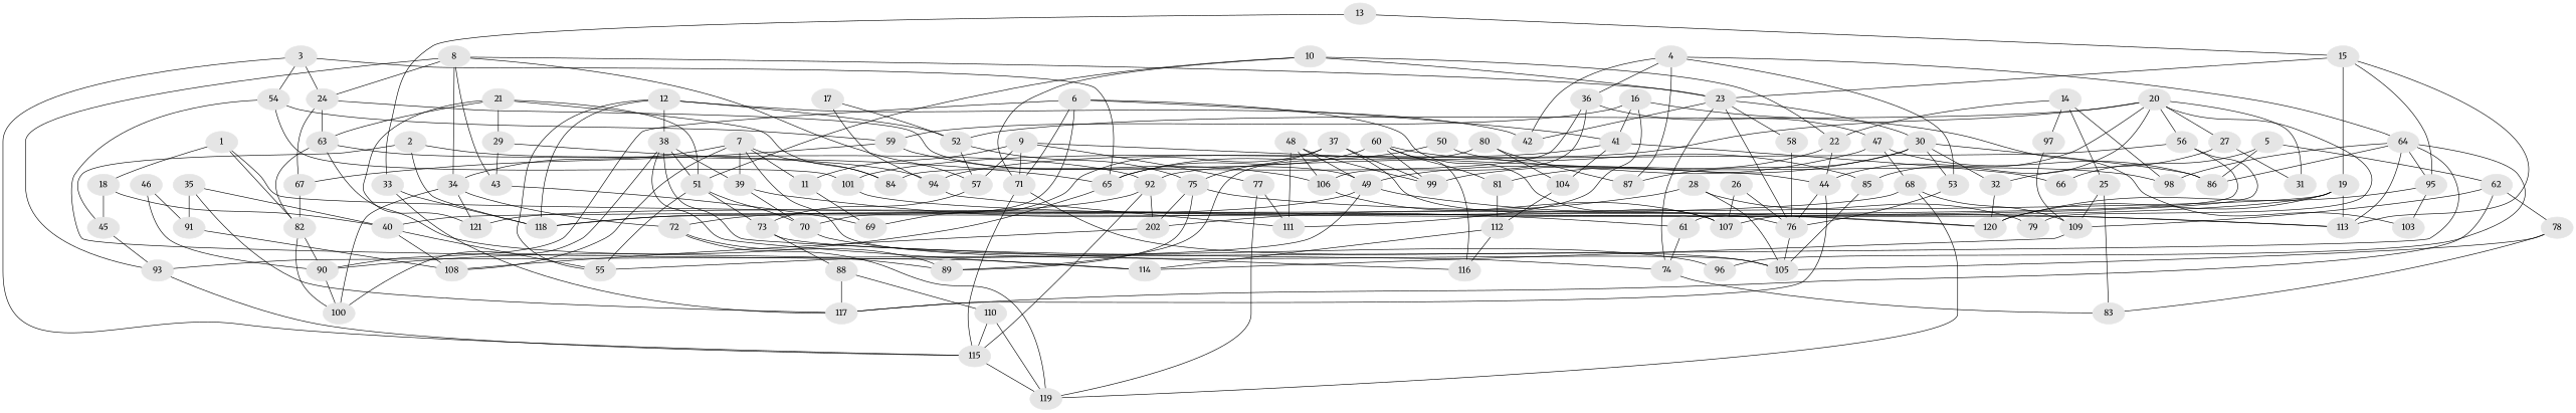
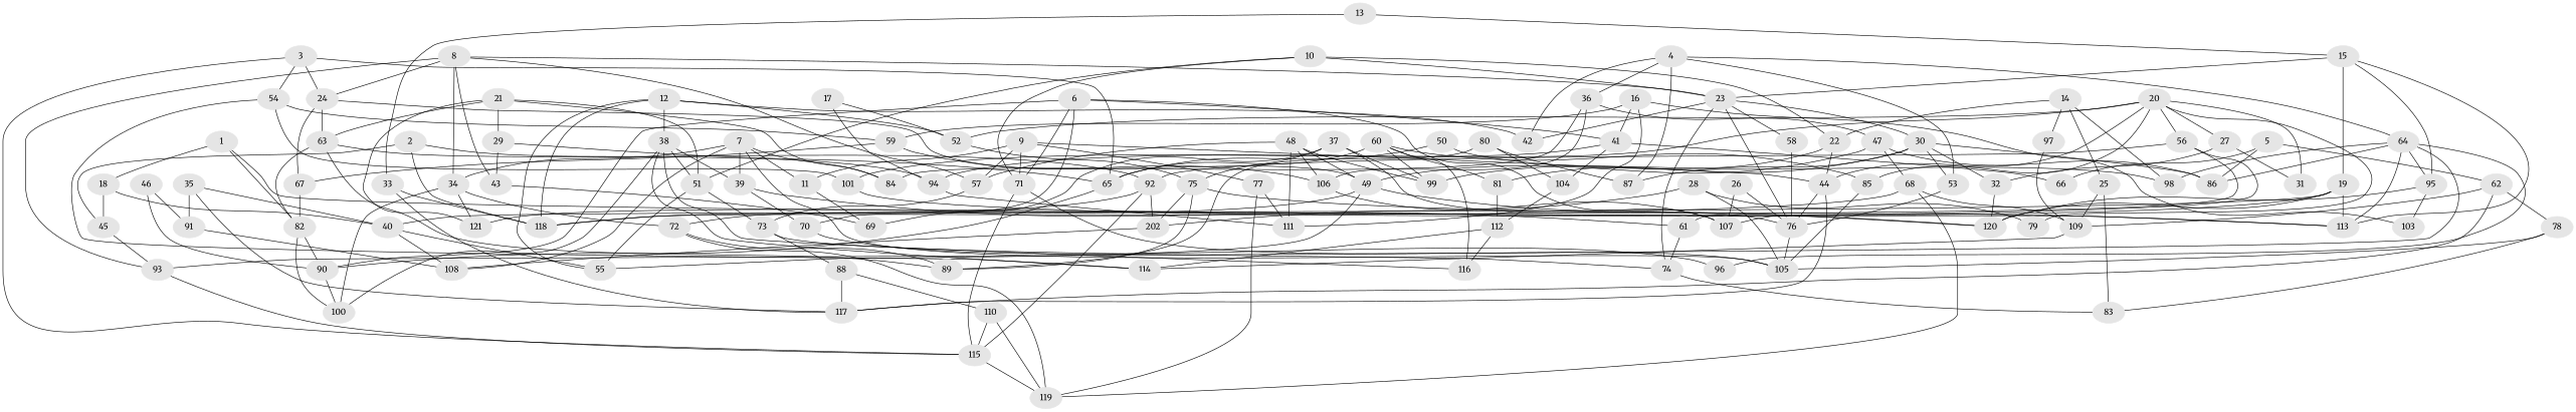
  graph {
    fontname=Merriweather
    node [color=gray90 fontname=Merriweather style=filled]
    edge [fontname=Merriweather]
    1
    18
    82
    120
    45
    40
    90
    100
    2
    92
    118
    93
    115
    n14 [label=202]
    3
    24
    54
    65
    63
    49
    67
    59
    114
    101
    119
    4
    36
    42
    53
    64
    87
    84
    47
    106
    76
    86
    98
    95
    113
    96
    5
    62
    66
    109
    117
    78
    6
    41
    70
    71
    107
    104
    105
    7
    11
    34
    39
    108
    69
    121
    72
    61
    8
    23
    43
    57
    30
    58
    74
    73
    9
    44
    77
    111
    10
    22
    51
    81
    55
    12
    38
    52
    116
    75
    13
    15
    33
    19
    14
    25
    97
    83
    103
    16
    17
    94
    20
    27
    31
    56
    79
    85
    32
    21
    29
    89
    112
    99
    26
    28
    35
    91
    68
    37
    46
    48
    50
    88
    60
    110
    80
    1 -- 18
    1 -- 82
    1 -- 120
    18 -- 45
    18 -- 40
    82 -- 90
    82 -- 100
    45 -- 93
    40 -- 108
    40 -- 55
    90 -- 100
    2 -- 45
    2 -- 92
    2 -- 118
    92 -- 118
    92 -- 115
    92 -- n14
    93 -- 115
    115 -- 119
    n14 -- 108
    3 -- 115
    3 -- 24
    3 -- 54
    3 -- 65
    24 -- 63
    24 -- 49
    24 -- 67
    54 -- 59
    54 -- 114
    54 -- 101
    65 -- 90
    63 -- 82
    63 -- 94
    63 -- 89
    49 -- 120
    49 -- 72
    49 -- 55
    67 -- 82
    59 -- 67
    59 -- 106
    101 -- 113
    4 -- 36
    4 -- 42
    4 -- 53
    4 -- 64
    4 -- 87
    36 -- 84
    36 -- 47
    36 -- 106
    53 -- 76
    64 -- 93
    64 -- 86
    64 -- 98
    64 -- 95
    64 -- 113
    64 -- 96
    47 -- 49
    47 -- 86
    47 -- 68
    106 -- 107
    76 -- 105
    95 -- 120
    95 -- 103
    5 -- 86
    5 -- 62
    5 -- 66
    62 -- 109
    62 -- 117
    62 -- 78
    109 -- 114
    78 -- 105
    78 -- 83
    6 -- 90
    6 -- 41
    6 -- 70
    6 -- 71
    6 -- 107
    41 -- 101
    41 -- 66
    41 -- 104
    70 -- 96
    71 -- 115
    71 -- 105
    104 -- 112
    7 -- 84
    7 -- 105
    7 -- 11
    7 -- 34
    7 -- 39
    7 -- 108
    11 -- 69
    34 -- 100
    34 -- 121
    34 -- 72
    39 -- 70
    39 -- 61
    72 -- 119
    72 -- 89
    61 -- 74
    8 -- 93
    8 -- 24
    8 -- 34
    8 -- 23
    8 -- 43
    8 -- 57
    23 -- 42
    23 -- 76
    23 -- 30
    23 -- 58
    23 -- 74
    43 -- 69
    57 -- 73
    30 -- 53
    30 -- 87
    30 -- 86
    30 -- 32
    30 -- 99
    58 -- 76
    74 -- 83
    73 -- 74
    73 -- 88
    9 -- 71
    9 -- 11
    9 -- 57
    9 -- 44
    9 -- 77
    44 -- 76
    44 -- 117
    77 -- 119
    77 -- 111
    10 -- 71
    10 -- 23
    10 -- 22
    10 -- 51
    22 -- 44
    22 -- 81
-   51 -- 70
    51 -- 73
    51 -- 55
    81 -- 112
    12 -- 118
    12 -- 42
    12 -- 55
    12 -- 38
    12 -- 52
    38 -- 100
    38 -- 114
    38 -- 39
    38 -- 51
    38 -- 116
    52 -- 75
    75 -- n14
    75 -- 113
    75 -- 89
    13 -- 15
    13 -- 33
    15 -- 95
    15 -- 113
    15 -- 23
    15 -- 19
    33 -- 118
    33 -- 117
    19 -- 120
    19 -- 40
    19 -- 113
    19 -- 121
    14 -- 98
    14 -- 22
    14 -- 25
    14 -- 97
    25 -- 109
    25 -- 83
    97 -- 109
    16 -- 59
    16 -- 41
    16 -- 111
    16 -- 103
    17 -- 52
    17 -- 94
    94 -- 111
    20 -- 44
    20 -- 52
    20 -- 94
    20 -- 27
    20 -- 31
    20 -- 56
    20 -- 79
    20 -- 85
    27 -- 31
    27 -- 32
    56 -- 92
    56 -- 107
    56 -- 61
    85 -- 105
    32 -- 120
    21 -- 63
    21 -- 84
    21 -- 121
    21 -- 51
    21 -- 29
    29 -- 65
    29 -- 43
    112 -- 114
    112 -- 116
    26 -- 76
    26 -- 107
    28 -- n14
    28 -- 105
    28 -- 79
    35 -- 40
    35 -- 117
    35 -- 91
    91 -- 108
    68 -- 118
    68 -- 119
    68 -- 109
    37 -- 76
    37 -- 69
    37 -- 75
    37 -- 99
    46 -- 90
    46 -- 91
    48 -- 49
    48 -- 106
-   52 -- 57
+   48 -- 57
    48 -- 111
    48 -- 99
    50 -- 65
    50 -- 98
    88 -- 117
    88 -- 110
    60 -- 65
    60 -- 81
    60 -- 116
    60 -- 85
    60 -- 99
    110 -- 115
    110 -- 119
    80 -- 87
    80 -- 104
    80 -- 89
  }
